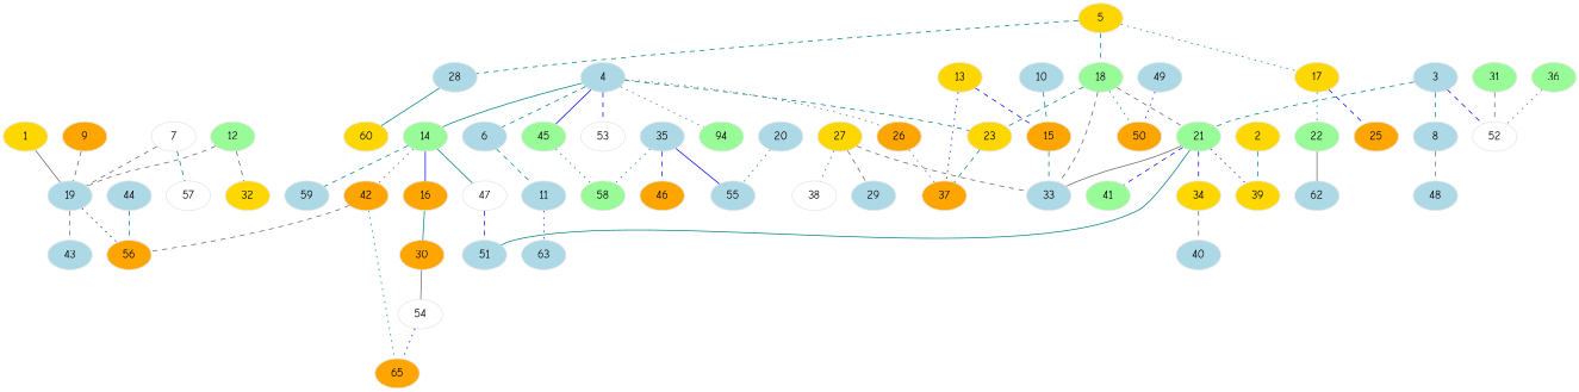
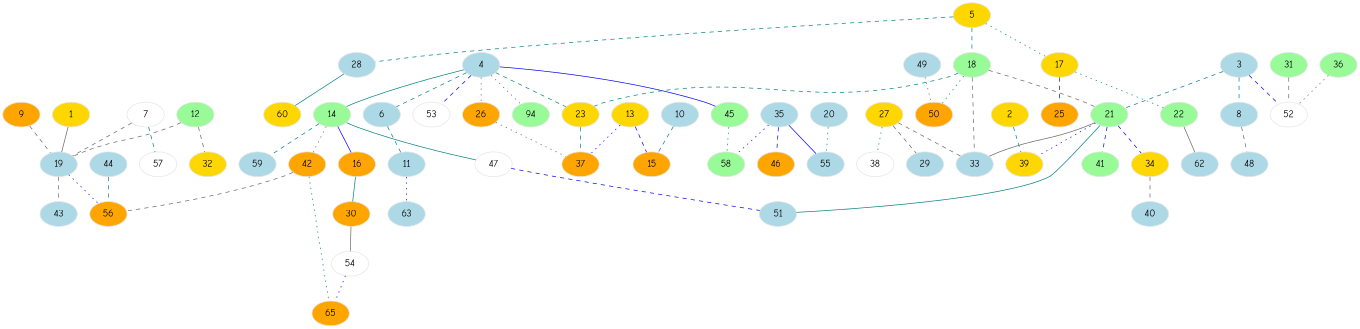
  graph {
    fontname="Comic Neue"
    node [color=gray90 fillcolor=lightblue fontname="Comic Neue" style=filled]
    edge [color=teal fontname="Comic Neue" style=dashed weight=1.0]
    1 [fillcolor=gold]
    19
    43
    56 [fillcolor=orange]
    34 [fillcolor=gold]
    40
    2 [fillcolor=gold]
    39 [fillcolor=gold]
    3
    8
    21 [fillcolor=palegreen]
    52 [fillcolor=white]
    48
    33
    41 [fillcolor=palegreen]
    51
    4
    6
    14 [fillcolor=palegreen]
    23 [fillcolor=gold]
    n21 [fillcolor=palegreen label=94]
    26 [fillcolor=orange]
    45 [fillcolor=palegreen]
    53 [fillcolor=white]
    11
    16 [fillcolor=orange]
    42 [fillcolor=orange]
    47 [fillcolor=white]
    59
    37 [fillcolor=orange]
    58 [fillcolor=palegreen]
    5 [fillcolor=gold]
    17 [fillcolor=gold]
    18 [fillcolor=palegreen]
    28
    22 [fillcolor=palegreen]
    25 [fillcolor=orange]
    50 [fillcolor=orange]
    60 [fillcolor=gold]
    63
    7 [fillcolor=white]
    57 [fillcolor=white]
    9 [fillcolor=orange]
    15 [fillcolor=orange]
    10
    12 [fillcolor=palegreen]
    32 [fillcolor=gold]
    13 [fillcolor=gold]
    30 [fillcolor=orange]
    n50 [fillcolor=orange label=65]
    54 [fillcolor=white]
    62
    20
    55
    27 [fillcolor=gold]
    29
    38 [fillcolor=white]
    31 [fillcolor=palegreen]
    35
    46 [fillcolor=orange]
    36 [fillcolor=palegreen]
    44
    49
    1 -- 19 [color=gray40 style=solid]
    19 -- 43 [color=gray40]
    19 -- 56 [color=blue style=dotted]
    34 -- 40 [color=gray40]
    2 -- 39
    3 -- 8
    3 -- 21
    3 -- 52 [color=blue]
    8 -- 48 [color=gray40]
    21 -- 34 [color=blue]
    21 -- 39 [color=blue style=dotted]
    21 -- 33 [color=gray40 style=solid]
    21 -- 41 [color=blue]
    21 -- 51 [style=solid]
    4 -- 6
    4 -- 14 [style=solid]
    4 -- 23
    4 -- n21 [color=gray40 style=dotted]
    4 -- 26 [color=gray40 style=dotted]
    4 -- 45 [color=blue style=solid]
    4 -- 53 [color=blue]
    6 -- 11
    14 -- 16 [color=blue style=solid]
    14 -- 42 [color=gray40 style=dotted]
    14 -- 47 [style=solid]
    14 -- 59
    23 -- 37
    26 -- 37 [color=gray40 style=dotted]
    45 -- 58 [style=dotted]
    11 -- 63 [color=blue style=dotted]
    16 -- 30 [style=solid]
    42 -- 56 [color=gray40]
    42 -- n50 [style=dotted]
    47 -- 51 [color=blue]
    5 -- 17 [style=dotted]
    5 -- 18
    5 -- 28
    17 -- 22 [style=dotted]
    17 -- 25 [color=blue]
    18 -- 21 [color=gray40]
    18 -- 33 [color=gray40]
    18 -- 23
    18 -- 50 [style=dotted]
    28 -- 60 [style=solid]
    22 -- 62 [color=gray40 style=solid]
    7 -- 19 [color=gray40]
    7 -- 57
    9 -- 19 [color=gray40]
-   15 -- 33
    10 -- 15
    12 -- 19 [color=gray40]
    12 -- 32 [color=gray40]
    13 -- 37 [color=blue style=dotted]
    13 -- 15 [color=blue]
    30 -- 54 [color=gray40 style=solid]
    54 -- n50 [color=blue style=dotted]
    20 -- 55 [style=dotted]
    27 -- 33 [color=gray40]
    27 -- 29 [color=gray40]
    27 -- 38 [style=dotted]
    31 -- 52 [color=gray40]
-   35 -- 58 [style=dotted]
+   35 -- 58 [color=blue style=dotted]
    35 -- 55 [color=blue style=solid]
    35 -- 46 [color=blue]
    36 -- 52 [color=gray40 style=dotted]
    44 -- 56
-   49 -- 50 [color=blue style=dotted]
+   49 -- 50 [color=gray40 style=dotted]
  }
